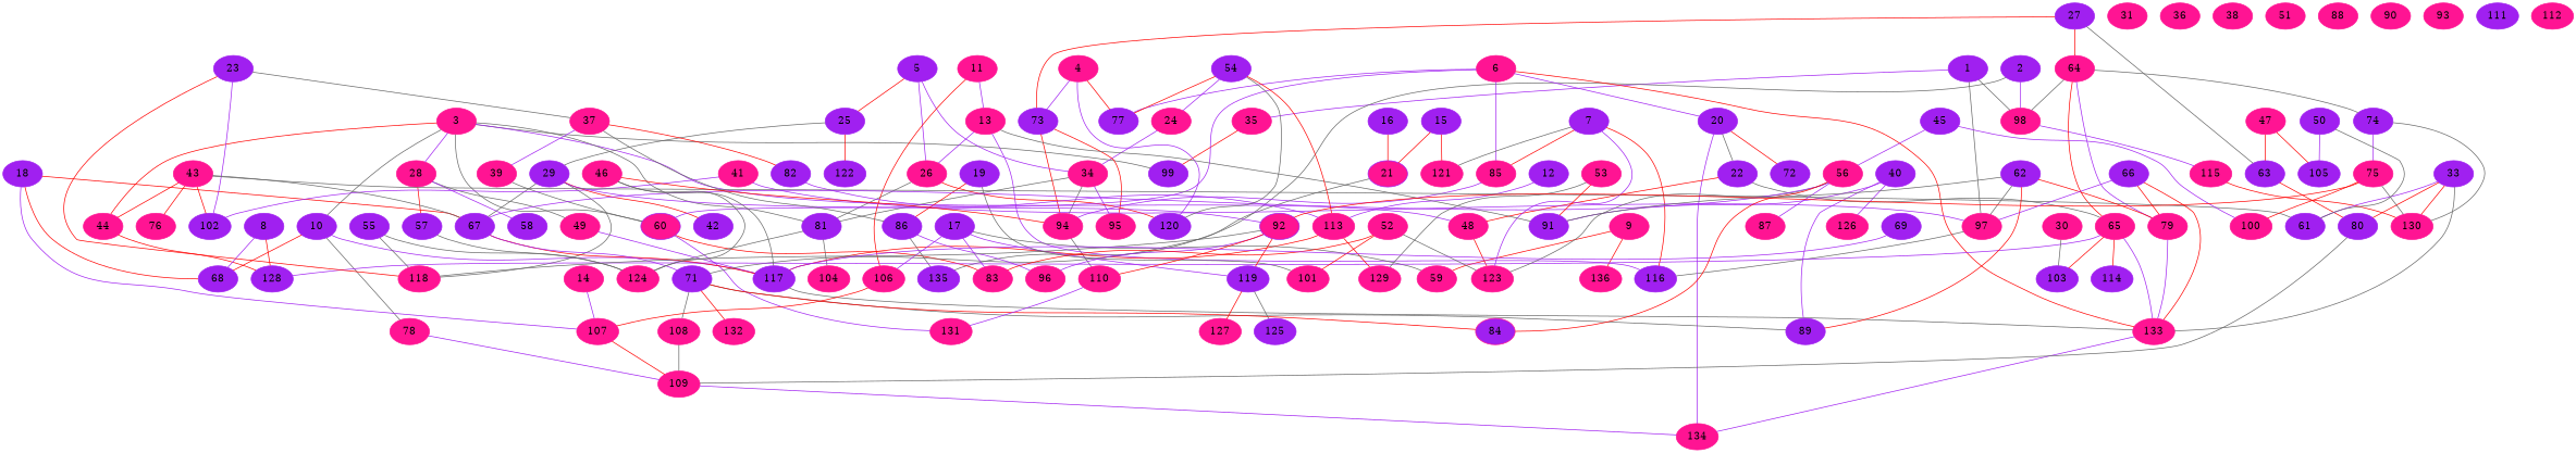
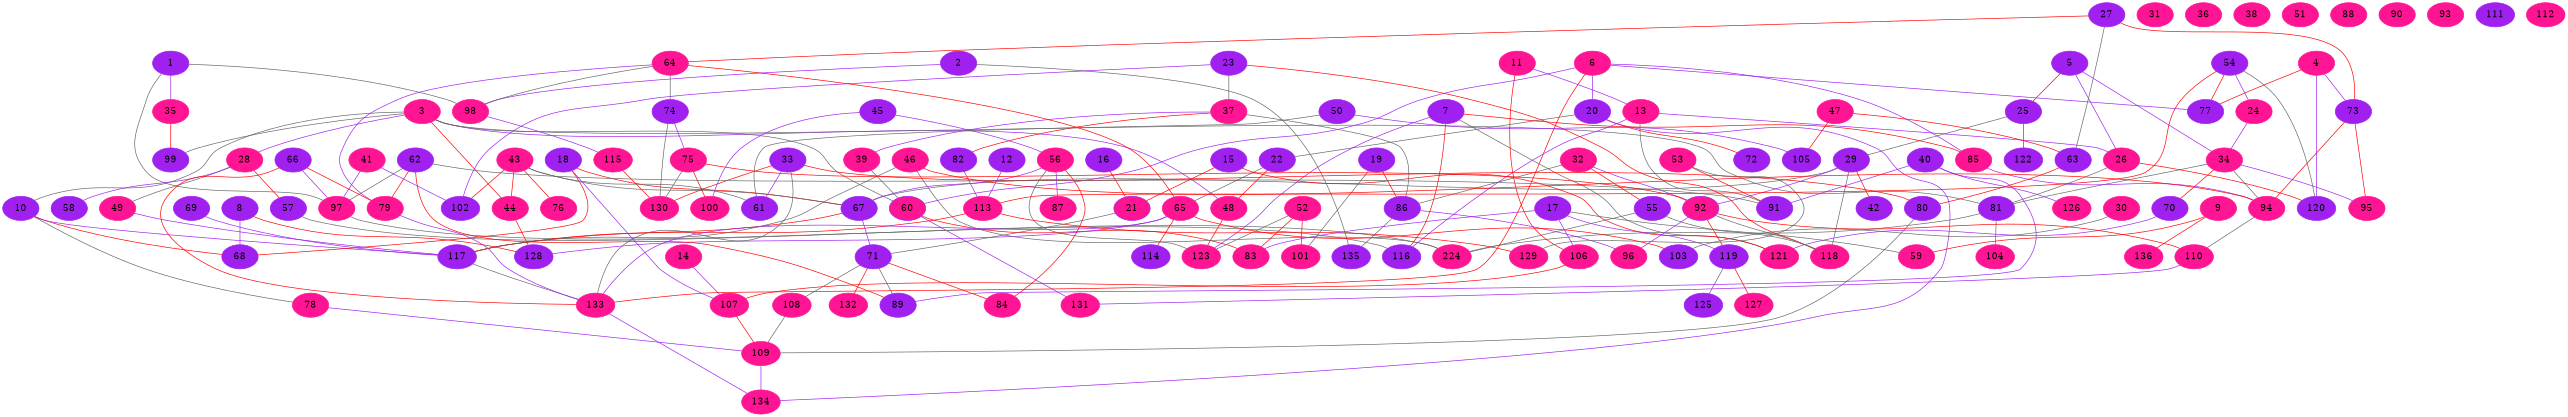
  graph {
    fontname="DejaVu Serif"
    node [color=deeppink fontname="DejaVu Serif" style=filled]
    edge [color=red fontname="DejaVu Serif"]
    1 [color=purple]
    35
    97
    98
    99 [color=purple]
    116 [color=purple]
    115
    2 [color=purple]
    135 [color=purple]
    10 [color=purple]
    3
    28
    44
    48
    60 [color=purple fillcolor=deeppink]
    81 [color=purple]
    68 [color=purple]
    78
    117 [color=purple]
    24
    34
    49
    57 [color=purple]
    58 [color=purple]
    128 [color=purple]
    123
    83
    131
-   124
+   124 [label=224]
    104
    73 [color=purple]
    4
    77 [color=purple]
    120 [color=purple]
    94
    95
    5 [color=purple]
    25 [color=purple]
    26
    29 [color=purple]
    122 [color=purple]
+   70 [color=purple]
    6
    20 [color=purple]
    85
    133
    22 [color=purple]
    72 [color=purple]
    134
    7 [color=purple]
    121
    8 [color=purple]
    9
    59
    136
    109
    11
    13
    106
    91 [color=purple]
    107
    12 [color=purple]
    113
    129
    14
    15 [color=purple]
    21 [color=purple fillcolor=deeppink]
    71 [color=purple]
    16 [color=purple]
    17 [color=purple]
    119 [color=purple]
    125 [color=purple]
    127
    18 [color=purple]
    67 [color=purple]
    19 [color=purple]
    86 [color=purple]
    101
    96
    65
    89 [color=purple]
-   84 [fillcolor=purple]
+   84
    108
    132
    103 [color=purple]
    114 [color=purple]
    23 [color=purple]
    37
    102 [color=purple]
    118
    39
    82 [color=purple]
    42 [color=purple]
    92 [color=purple fillcolor=deeppink]
    27 [color=purple]
    63 [color=purple]
    64
    80 [color=purple]
    79
    74 [color=purple]
    110
    30
    31
+   32
    55 [color=purple]
    33 [color=purple]
    61 [color=purple]
    130
    36
    38
    40 [color=purple]
    126
    41
    43
    76
    45 [color=purple]
    56
    100
    87
    46
    47
    105 [color=purple]
    50 [color=purple]
    51
    52
    53
    54 [color=purple]
    62 [color=purple]
    75
    66 [color=purple]
    69 [color=purple]
    88
    90
    93
    111 [color=purple]
    112
    1 -- 35 [color=purple]
    1 -- 97 [color=gray40]
    1 -- 98 [color=gray40]
    35 -- 99
    97 -- 116 [color=gray40]
    98 -- 115 [color=purple]
    115 -- 130
    2 -- 98 [color=purple]
    2 -- 135 [color=gray40]
    10 -- 68
    10 -- 78 [color=gray40]
    10 -- 117 [color=purple]
    3 -- 99 [color=gray40]
    3 -- 10 [color=gray40]
    3 -- 28 [color=purple]
    3 -- 44
    3 -- 48 [color=purple]
    3 -- 60 [color=gray40]
    3 -- 81 [color=gray40]
    28 -- 49 [color=gray40]
    28 -- 57
    28 -- 58 [color=purple]
    44 -- 128
    48 -- 123
    60 -- 83
    60 -- 131 [color=purple]
    81 -- 124 [color=gray40]
    81 -- 104 [color=gray40]
    78 -- 109 [color=purple]
    117 -- 133 [color=gray40]
    24 -- 34 [color=purple]
    34 -- 81 [color=gray40]
    34 -- 94 [color=gray40]
    34 -- 95 [color=purple]
+   34 -- 70
    49 -- 117 [color=purple]
    57 -- 124 [color=gray40]
    73 -- 94
    73 -- 95
    4 -- 73 [color=purple]
    4 -- 77
    4 -- 120 [color=purple]
    94 -- 110 [color=gray40]
    5 -- 34 [color=purple]
    5 -- 25
    5 -- 26 [color=purple]
    25 -- 29 [color=gray40]
    25 -- 122
    26 -- 81 [color=gray40]
    26 -- 120
    29 -- 67 [color=gray40]
    29 -- 118 [color=gray40]
    29 -- 42
    29 -- 92 [color=purple]
+   70 -- 121 [color=purple]
    6 -- 60 [color=purple]
    6 -- 77 [color=purple]
    6 -- 20 [color=purple]
    6 -- 85 [color=purple]
    6 -- 133
    20 -- 22 [color=gray40]
    20 -- 72
    20 -- 134 [color=purple]
    85 -- 94 [color=purple]
    133 -- 134 [color=purple]
    22 -- 48
    22 -- 65 [color=gray40]
    7 -- 116
    7 -- 123 [color=purple]
    7 -- 85
    7 -- 121 [color=gray40]
    8 -- 68 [color=purple]
    8 -- 128
    9 -- 59
    9 -- 136
    109 -- 134 [color=purple]
    11 -- 13 [color=purple]
    11 -- 106
    13 -- 116 [color=purple]
    13 -- 26 [color=purple]
    13 -- 91 [color=gray40]
    106 -- 107
    107 -- 109
    12 -- 113 [color=purple]
    113 -- 117
    113 -- 129
    14 -- 107 [color=purple]
    15 -- 121
    15 -- 21
    21 -- 71 [color=gray40]
    71 -- 89 [color=gray40]
    71 -- 84
    71 -- 108 [color=gray40]
    71 -- 132
    16 -- 21
    17 -- 83 [color=purple]
    17 -- 59 [color=gray40]
    17 -- 106 [color=purple]
    17 -- 119 [color=purple]
    119 -- 125 [color=gray40]
    119 -- 127
    18 -- 68
    18 -- 107 [color=purple]
    18 -- 67
    67 -- 117
    67 -- 71 [color=purple]
    19 -- 86
    19 -- 101 [color=gray40]
    86 -- 135 [color=gray40]
    86 -- 96 [color=purple]
    65 -- 128 [color=purple]
    65 -- 133 [color=purple]
    65 -- 103
    65 -- 114
    108 -- 109 [color=gray40]
    23 -- 37 [color=gray40]
    23 -- 102 [color=purple]
    23 -- 118
    37 -- 86 [color=gray40]
    37 -- 39 [color=purple]
    37 -- 82
    39 -- 60 [color=gray40]
    82 -- 113 [color=purple]
    92 -- 119
    92 -- 96 [color=purple]
    92 -- 118 [color=gray40]
    92 -- 110
    27 -- 73
    27 -- 63 [color=gray40]
    27 -- 64
    63 -- 80
    64 -- 98 [color=gray40]
    64 -- 65
    64 -- 79 [color=purple]
    64 -- 74 [color=gray40]
    80 -- 109 [color=gray40]
    79 -- 133 [color=purple]
    74 -- 130 [color=gray40]
    74 -- 75 [color=purple]
    110 -- 131 [color=purple]
    30 -- 103 [color=gray40]
+   32 -- 86 [color=gray40]
+   32 -- 92 [color=purple]
+   32 -- 55
    55 -- 124 [color=gray40]
    55 -- 118 [color=gray40]
    33 -- 133 [color=gray40]
    33 -- 80
    33 -- 61 [color=purple]
    33 -- 130
    40 -- 91 [color=purple]
    40 -- 89 [color=purple]
    40 -- 126 [color=purple]
    41 -- 97 [color=purple]
    41 -- 102 [color=purple]
    43 -- 44
    43 -- 67 [color=gray40]
    43 -- 102
    43 -- 61 [color=gray40]
    43 -- 76
    45 -- 56 [color=purple]
    45 -- 100 [color=purple]
    56 -- 123 [color=gray40]
    56 -- 67 [color=purple]
    56 -- 84
    56 -- 87 [color=purple]
    46 -- 117 [color=gray40]
    46 -- 124 [color=gray40]
    46 -- 94
    47 -- 63
    47 -- 105
    50 -- 61 [color=gray40]
    50 -- 105 [color=purple]
    52 -- 123 [color=gray40]
    52 -- 83
    52 -- 101
    53 -- 91
    53 -- 129 [color=gray40]
    54 -- 24 [color=purple]
    54 -- 77
    54 -- 120 [color=gray40]
    54 -- 113
    62 -- 97 [color=gray40]
    62 -- 91 [color=gray40]
    62 -- 89
    62 -- 79
    75 -- 92
    75 -- 130 [color=gray40]
    75 -- 100
    66 -- 97 [color=purple]
    66 -- 133
    66 -- 79
    69 -- 117 [color=purple]
  }
